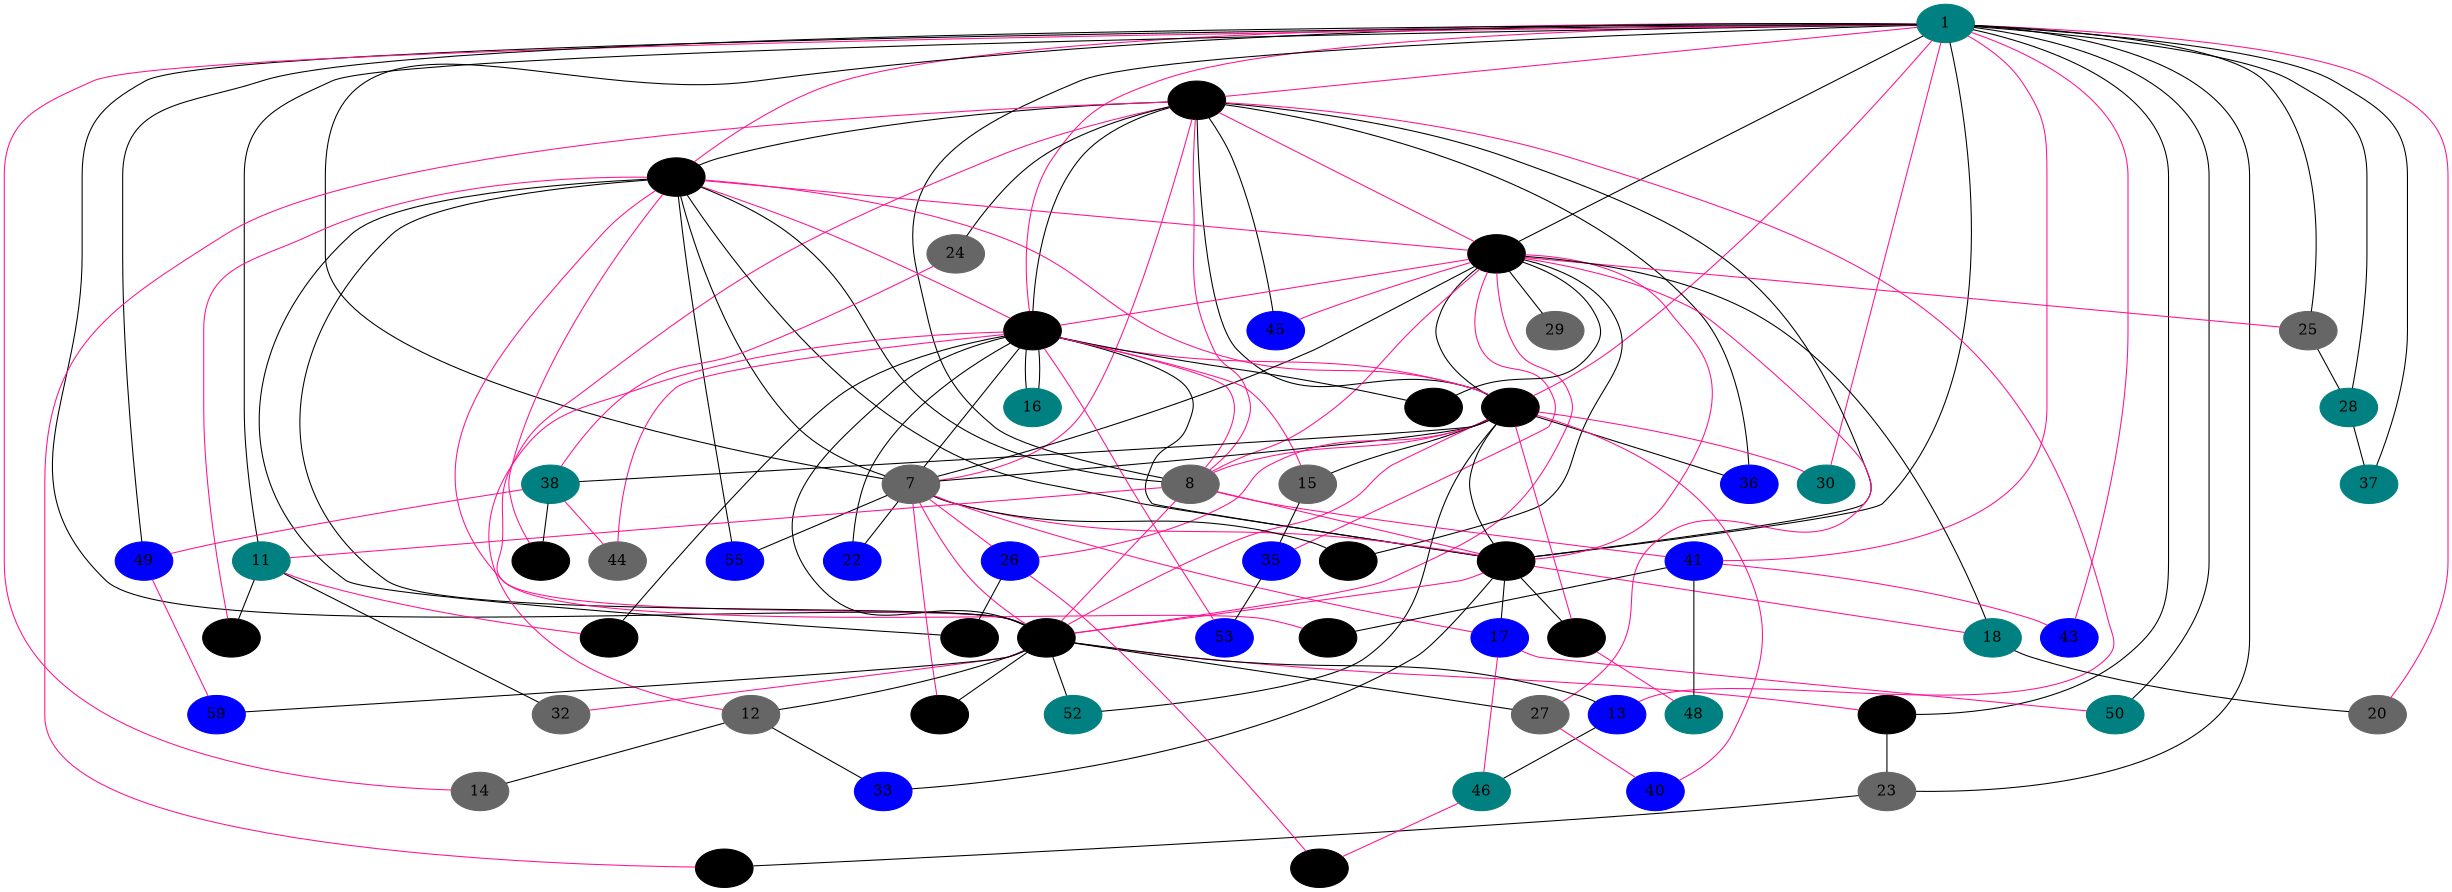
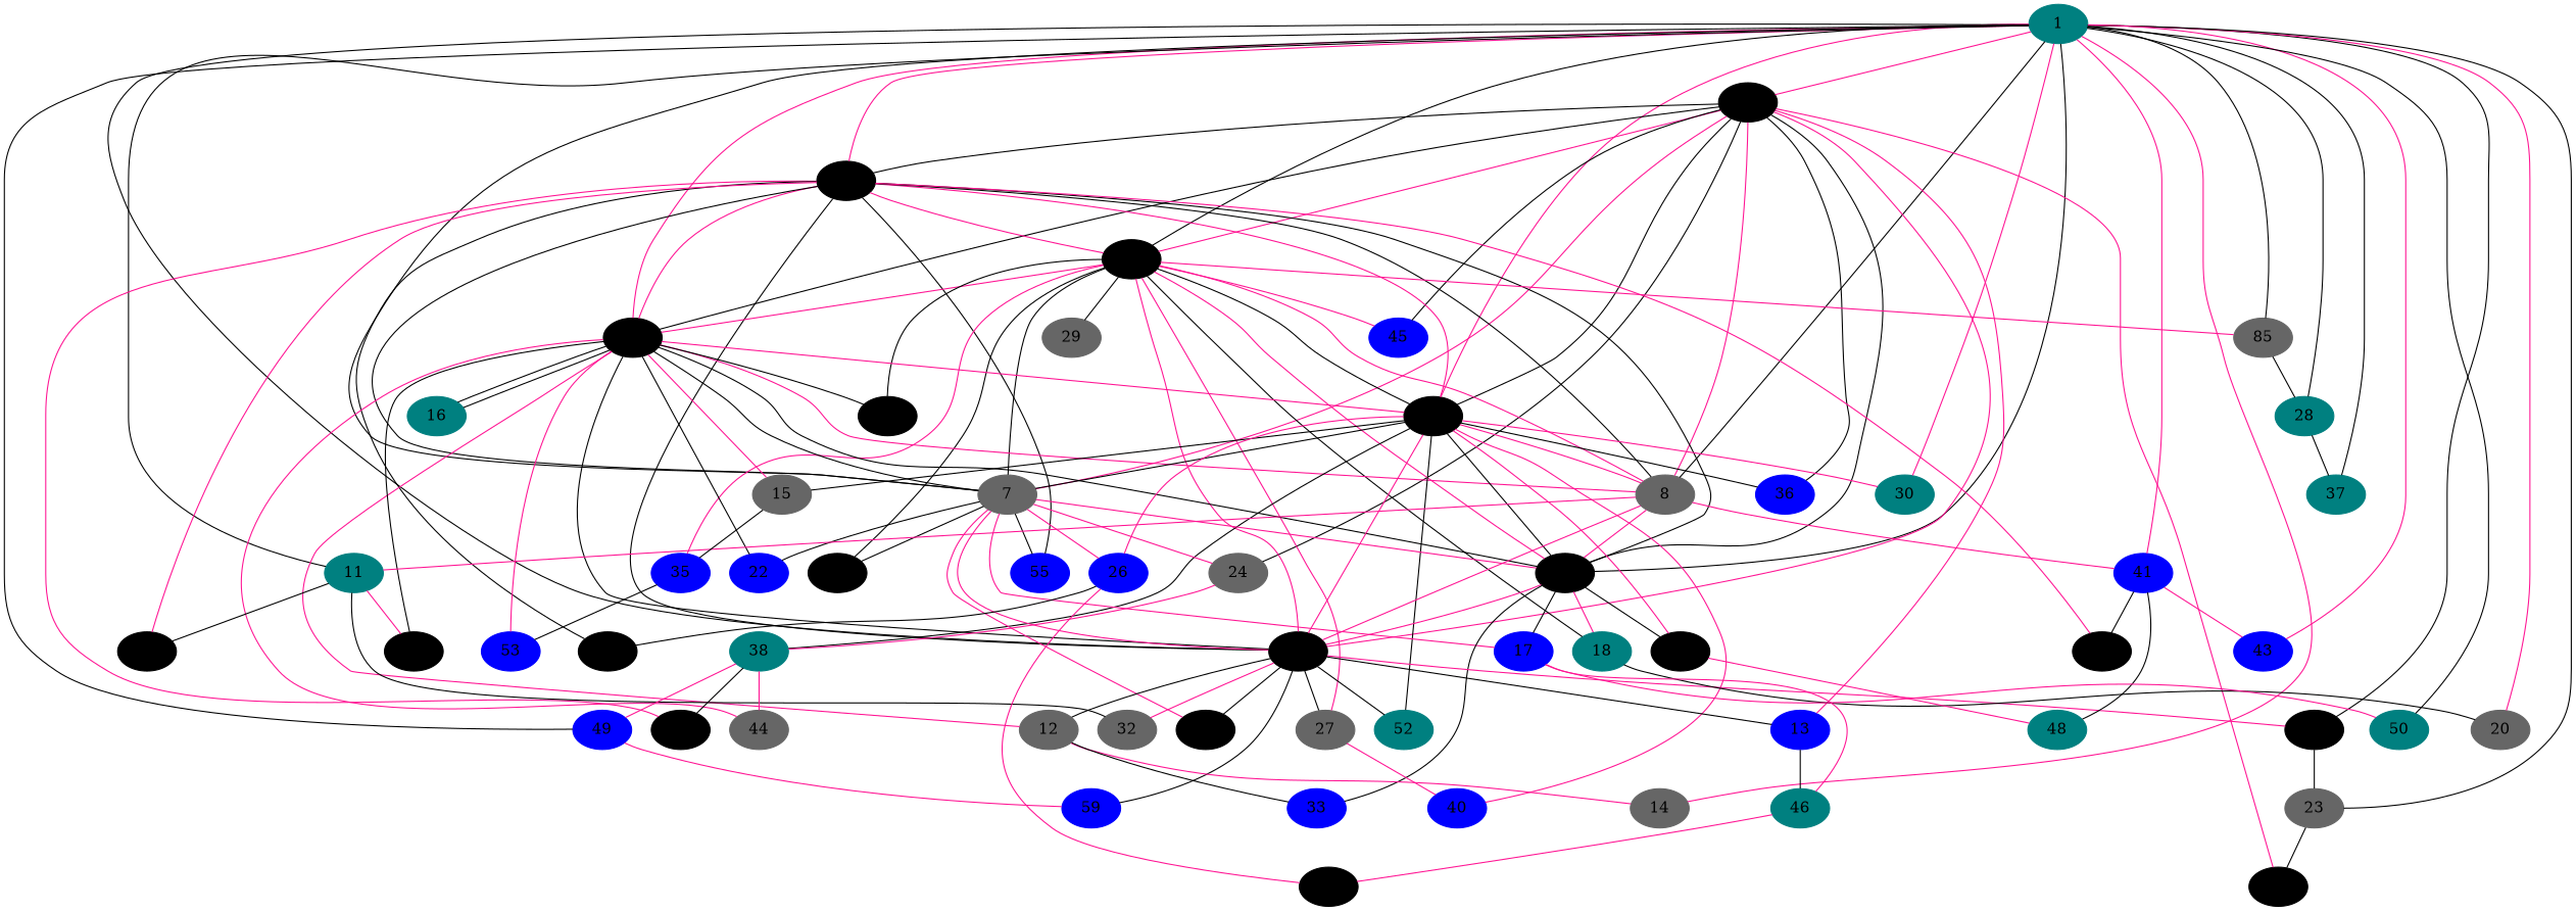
  graph {
    node [color=black style=filled]
    edge [color=black]
    1 [color=teal]
    2
    3
    4
    5
    6
    7 [color=gray40]
    8 [color=gray40]
    9
    10
    11 [color=teal]
    14 [color=gray40]
    19
    20 [color=gray40]
    23 [color=gray40]
-   25 [color=gray40]
+   25 [color=gray40 label=85]
    28 [color=teal]
    30 [color=teal]
    37 [color=teal]
    41 [color=blue]
    43 [color=blue]
    49 [color=blue]
    50 [color=teal]
    13 [color=blue]
    24 [color=gray40]
    36 [color=blue]
    45 [color=blue]
    47
    39
    54
    55 [color=blue]
    56
    58
    18 [color=teal]
    21
    27 [color=gray40]
    29 [color=gray40]
    35 [color=blue]
    57
    12 [color=gray40]
    15 [color=gray40]
    16 [color=teal]
    22 [color=blue]
    31
    44 [color=gray40]
    53 [color=blue]
    26 [color=blue]
    38 [color=teal]
    40 [color=blue]
    42
    52 [color=teal]
    17 [color=blue]
    34
    33 [color=blue]
    32 [color=gray40]
    59 [color=blue]
    48 [color=teal]
    46 [color=teal]
    51
    1 -- 2 [color=deeppink]
    1 -- 3 [color=deeppink]
    1 -- 4
    1 -- 5 [color=deeppink]
    1 -- 6 [color=deeppink]
    1 -- 7
    1 -- 8
    1 -- 9
    1 -- 10
    1 -- 11
    1 -- 14 [color=deeppink]
    1 -- 19
    1 -- 20 [color=deeppink]
    1 -- 23
    1 -- 25
    1 -- 28
    1 -- 30 [color=deeppink]
    1 -- 37
    1 -- 41 [color=deeppink]
    1 -- 43 [color=deeppink]
    1 -- 49
    1 -- 50
    2 -- 3
    2 -- 4 [color=deeppink]
    2 -- 5
    2 -- 6
    2 -- 7 [color=deeppink]
    2 -- 8 [color=deeppink]
    2 -- 9
    2 -- 10 [color=deeppink]
    2 -- 13 [color=deeppink]
    2 -- 24
    2 -- 36
    2 -- 45
    2 -- 47 [color=deeppink]
    3 -- 4 [color=deeppink]
    3 -- 5 [color=deeppink]
    3 -- 6 [color=deeppink]
    3 -- 7
    3 -- 8
    3 -- 9
    3 -- 10
    3 -- 39 [color=deeppink]
    3 -- 54
    3 -- 55
    3 -- 56 [color=deeppink]
    3 -- 58 [color=deeppink]
    4 -- 5 [color=deeppink]
    4 -- 6
    4 -- 7
    4 -- 8 [color=deeppink]
    4 -- 9 [color=deeppink]
    4 -- 10 [color=deeppink]
    4 -- 25 [color=deeppink]
    4 -- 45 [color=deeppink]
    4 -- 18
    4 -- 21
    4 -- 27 [color=deeppink]
    4 -- 29
    4 -- 35 [color=deeppink]
    4 -- 57
    5 -- 6 [color=deeppink]
    5 -- 7
    5 -- 8 [color=deeppink]
    5 -- 9
    5 -- 10
    5 -- 57
    5 -- 12 [color=deeppink]
    5 -- 15 [color=deeppink]
    5 -- 16
    5 -- 16
    5 -- 22
    5 -- 31
    5 -- 44 [color=deeppink]
    5 -- 53 [color=deeppink]
    6 -- 7
    6 -- 8 [color=deeppink]
    6 -- 9
    6 -- 10 [color=deeppink]
    6 -- 30 [color=deeppink]
    6 -- 36
    6 -- 15
    6 -- 26 [color=deeppink]
    6 -- 38
    6 -- 40 [color=deeppink]
    6 -- 42 [color=deeppink]
    6 -- 52
    7 -- 9 [color=deeppink]
    7 -- 10 [color=deeppink]
+   7 -- 24 [color=deeppink]
    7 -- 55
    7 -- 21
    7 -- 22
    7 -- 26 [color=deeppink]
    7 -- 17 [color=deeppink]
    7 -- 34 [color=deeppink]
    8 -- 9 [color=deeppink]
    8 -- 10 [color=deeppink]
    8 -- 11 [color=deeppink]
    8 -- 41 [color=deeppink]
    9 -- 10 [color=deeppink]
    9 -- 18 [color=deeppink]
    9 -- 42
    9 -- 17
    9 -- 33
    10 -- 19 [color=deeppink]
    10 -- 13
    10 -- 27
    10 -- 12
    10 -- 52
    10 -- 34
    10 -- 32 [color=deeppink]
    10 -- 59
    11 -- 56
    11 -- 31 [color=deeppink]
    11 -- 32
    19 -- 23
    23 -- 47
    25 -- 28
    28 -- 37
    41 -- 43 [color=deeppink]
    41 -- 58
    41 -- 48
    49 -- 59 [color=deeppink]
    13 -- 46
    24 -- 38 [color=deeppink]
    18 -- 20
    27 -- 40 [color=deeppink]
    35 -- 53
-   12 -- 14
+   12 -- 14 [color=deeppink]
    12 -- 33
    15 -- 35
    26 -- 54
    26 -- 51 [color=deeppink]
    38 -- 49 [color=deeppink]
    38 -- 39
    38 -- 44 [color=deeppink]
    42 -- 48 [color=deeppink]
    17 -- 50 [color=deeppink]
    17 -- 46 [color=deeppink]
    46 -- 51 [color=deeppink]
  }
